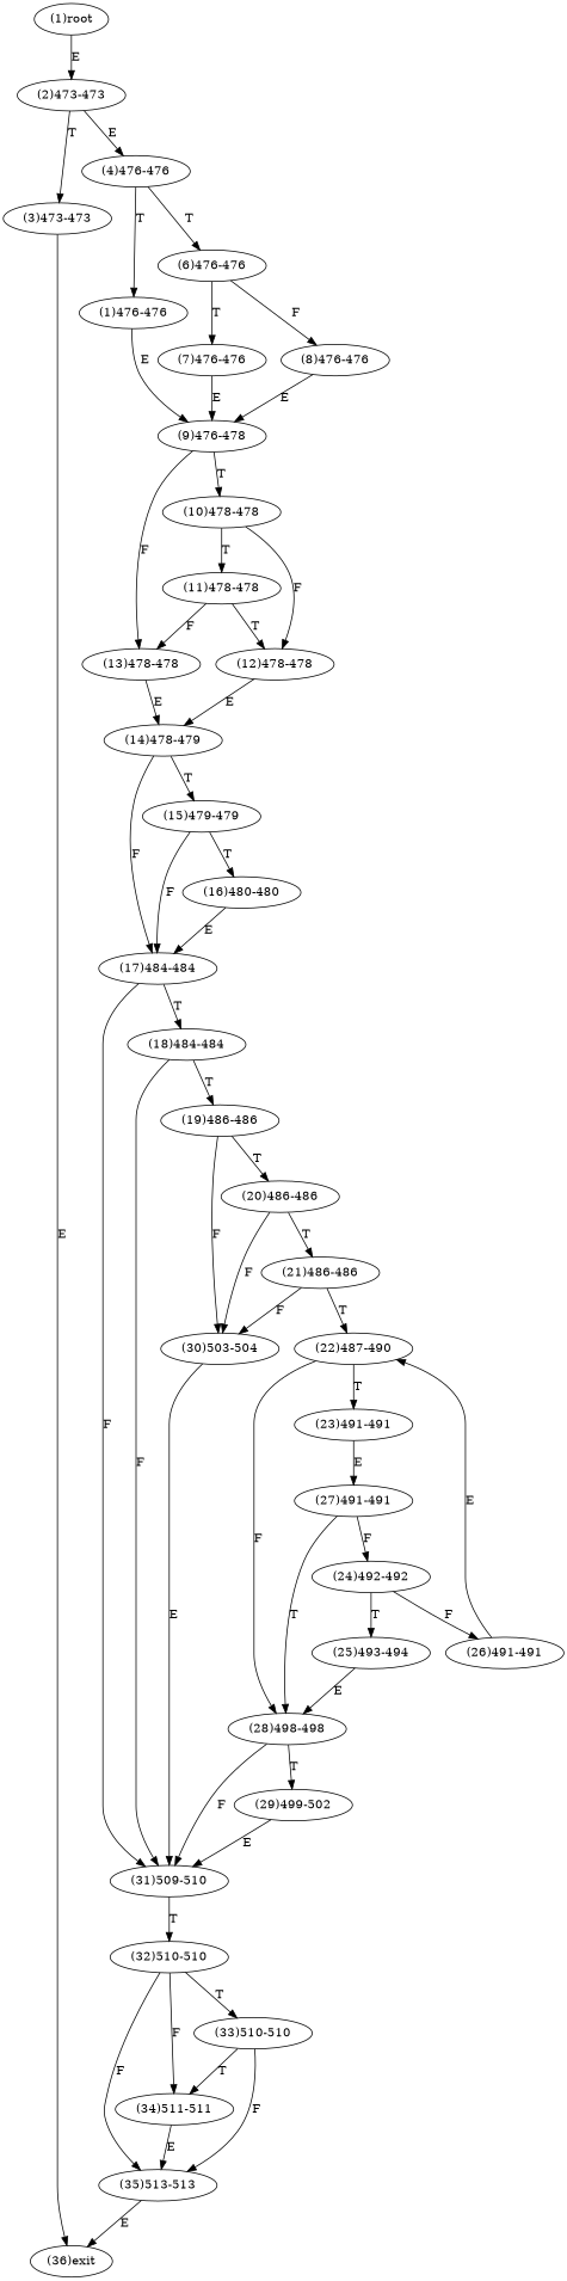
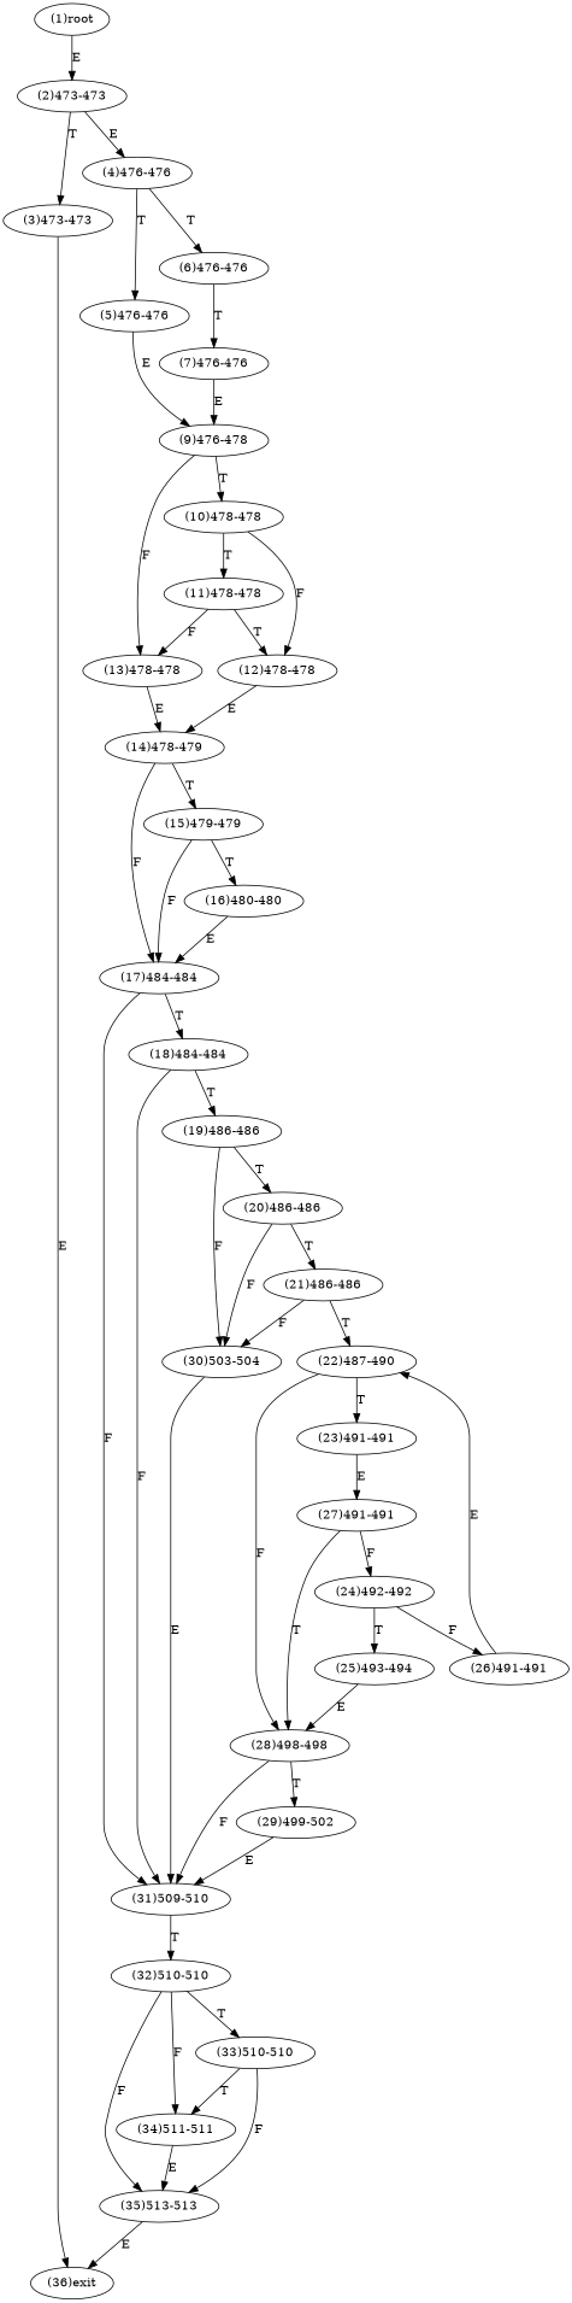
  digraph {
    n1 [label="(1)root"]
    n2 [label="(2)473-473"]
    n3 [label="(3)473-473"]
    n4 [label="(4)476-476"]
    n5 [label="(36)exit"]
-   n6 [label="(1)476-476"]
+   n6 [label="(5)476-476"]
    n7 [label="(6)476-476"]
    n8 [label="(9)476-478"]
    n9 [label="(7)476-476"]
-   n10 [label="(8)476-476"]
    n11 [label="(10)478-478"]
    n12 [label="(13)478-478"]
    n13 [label="(11)478-478"]
    n14 [label="(12)478-478"]
    n15 [label="(14)478-479"]
    n16 [label="(15)479-479"]
    n17 [label="(17)484-484"]
    n18 [label="(16)480-480"]
    n19 [label="(18)484-484"]
    n20 [label="(31)509-510"]
    n21 [label="(19)486-486"]
    n22 [label="(32)510-510"]
    n23 [label="(20)486-486"]
    n24 [label="(30)503-504"]
    n25 [label="(21)486-486"]
    n26 [label="(22)487-490"]
    n27 [label="(23)491-491"]
    n28 [label="(28)498-498"]
    n29 [label="(27)491-491"]
    n30 [label="(24)492-492"]
    n31 [label="(29)499-502"]
    n32 [label="(25)493-494"]
    n33 [label="(26)491-491"]
    n34 [label="(35)513-513"]
    n35 [label="(34)511-511"]
    n36 [label="(33)510-510"]
    n1 -> n2 [label=E]
    n2 -> n3 [label=T]
    n2 -> n4 [label=E]
    n3 -> n5 [label=E]
    n4 -> n6 [label=T]
    n4 -> n7 [label=T]
    n6 -> n8 [label=E]
    n7 -> n9 [label=T]
-   n7 -> n10 [label=F]
    n8 -> n11 [label=T]
    n8 -> n12 [label=F]
    n9 -> n8 [label=E]
-   n10 -> n8 [label=E]
    n11 -> n13 [label=T]
    n11 -> n14 [label=F]
    n12 -> n15 [label=E]
    n13 -> n12 [label=F]
    n13 -> n14 [label=T]
    n14 -> n15 [label=E]
    n15 -> n16 [label=T]
    n15 -> n17 [label=F]
    n16 -> n17 [label=F]
    n16 -> n18 [label=T]
    n17 -> n19 [label=T]
    n17 -> n20 [label=F]
    n18 -> n17 [label=E]
    n19 -> n20 [label=F]
    n19 -> n21 [label=T]
    n20 -> n22 [label=T]
    n21 -> n23 [label=T]
    n21 -> n24 [label=F]
    n22 -> n34 [label=F]
    n22 -> n35 [label=F]
    n22 -> n36 [label=T]
    n23 -> n24 [label=F]
    n23 -> n25 [label=T]
    n24 -> n20 [label=E]
    n25 -> n24 [label=F]
    n25 -> n26 [label=T]
    n26 -> n27 [label=T]
    n26 -> n28 [label=F]
    n27 -> n29 [label=E]
    n28 -> n20 [label=F]
    n28 -> n31 [label=T]
    n29 -> n28 [label=T]
    n29 -> n30 [label=F]
    n30 -> n32 [label=T]
    n30 -> n33 [label=F]
    n31 -> n20 [label=E]
    n32 -> n28 [label=E]
    n33 -> n26 [label=E]
    n34 -> n5 [label=E]
    n35 -> n34 [label=E]
    n36 -> n34 [label=F]
    n36 -> n35 [label=T]
  }
